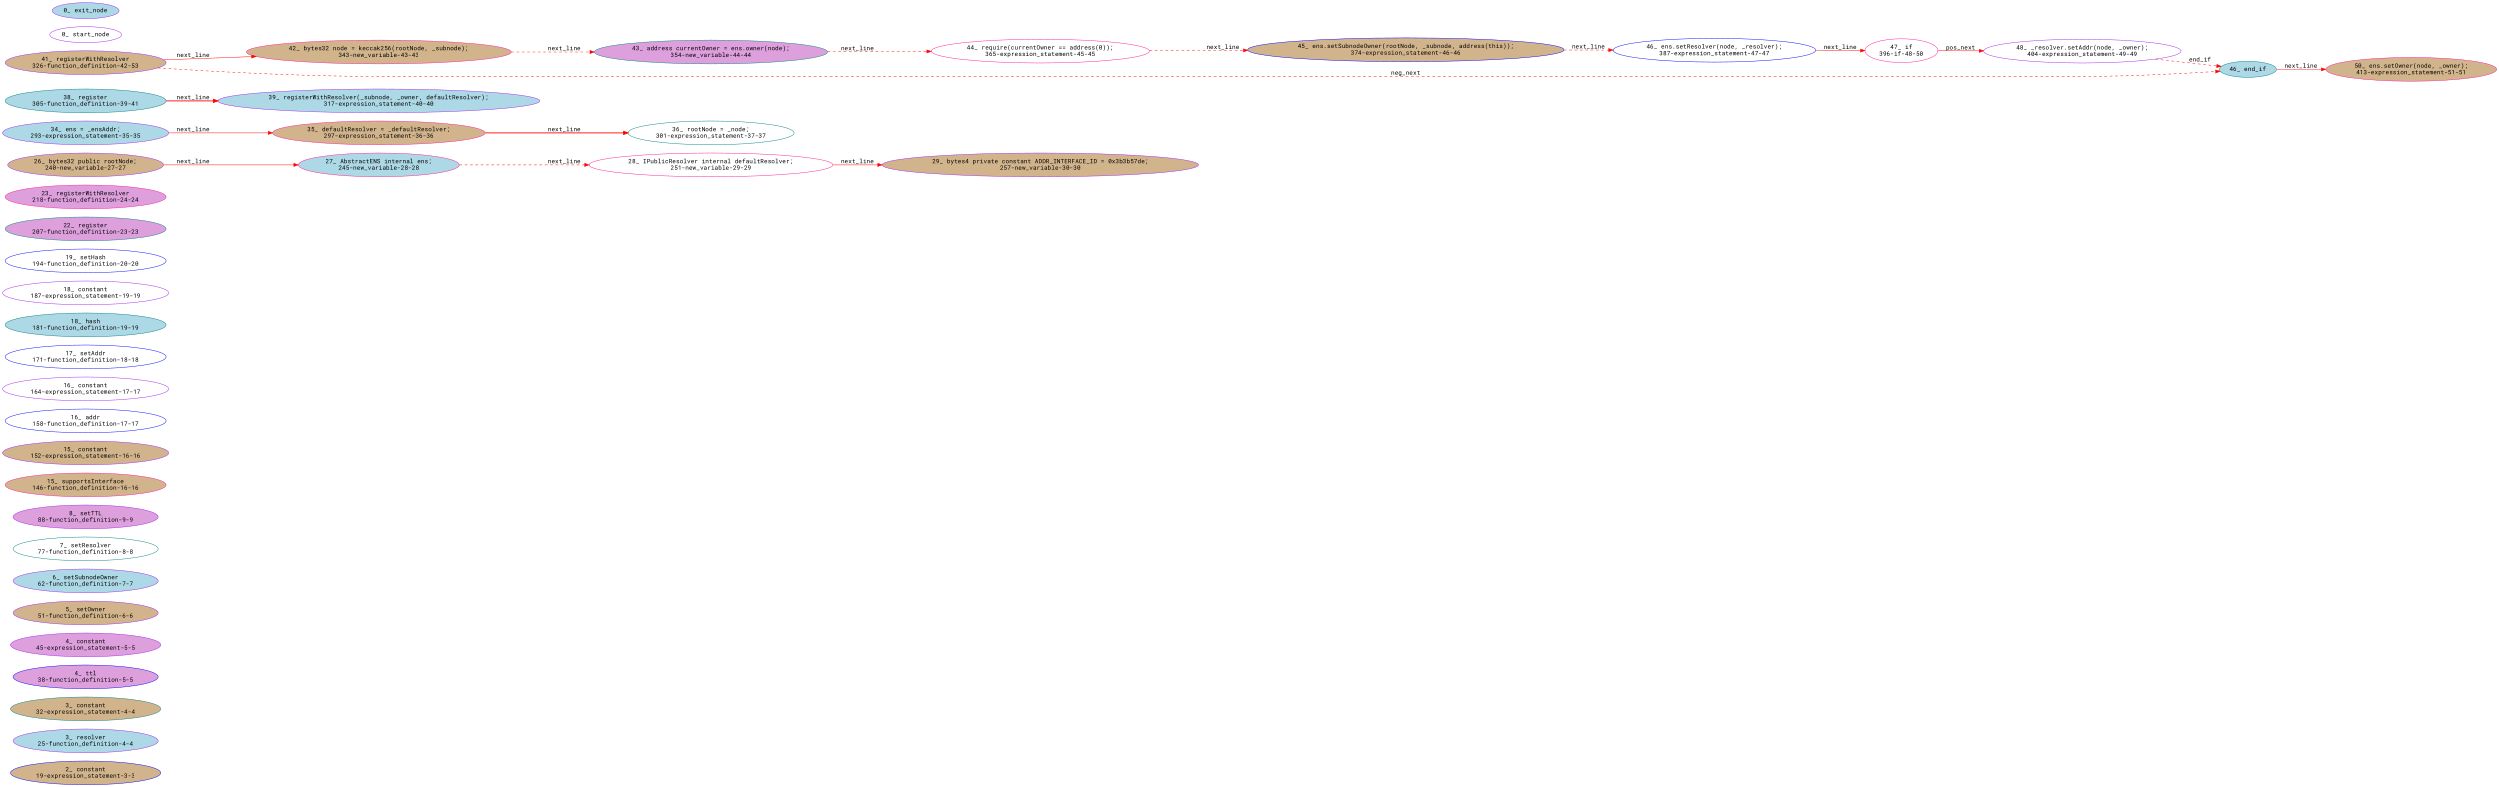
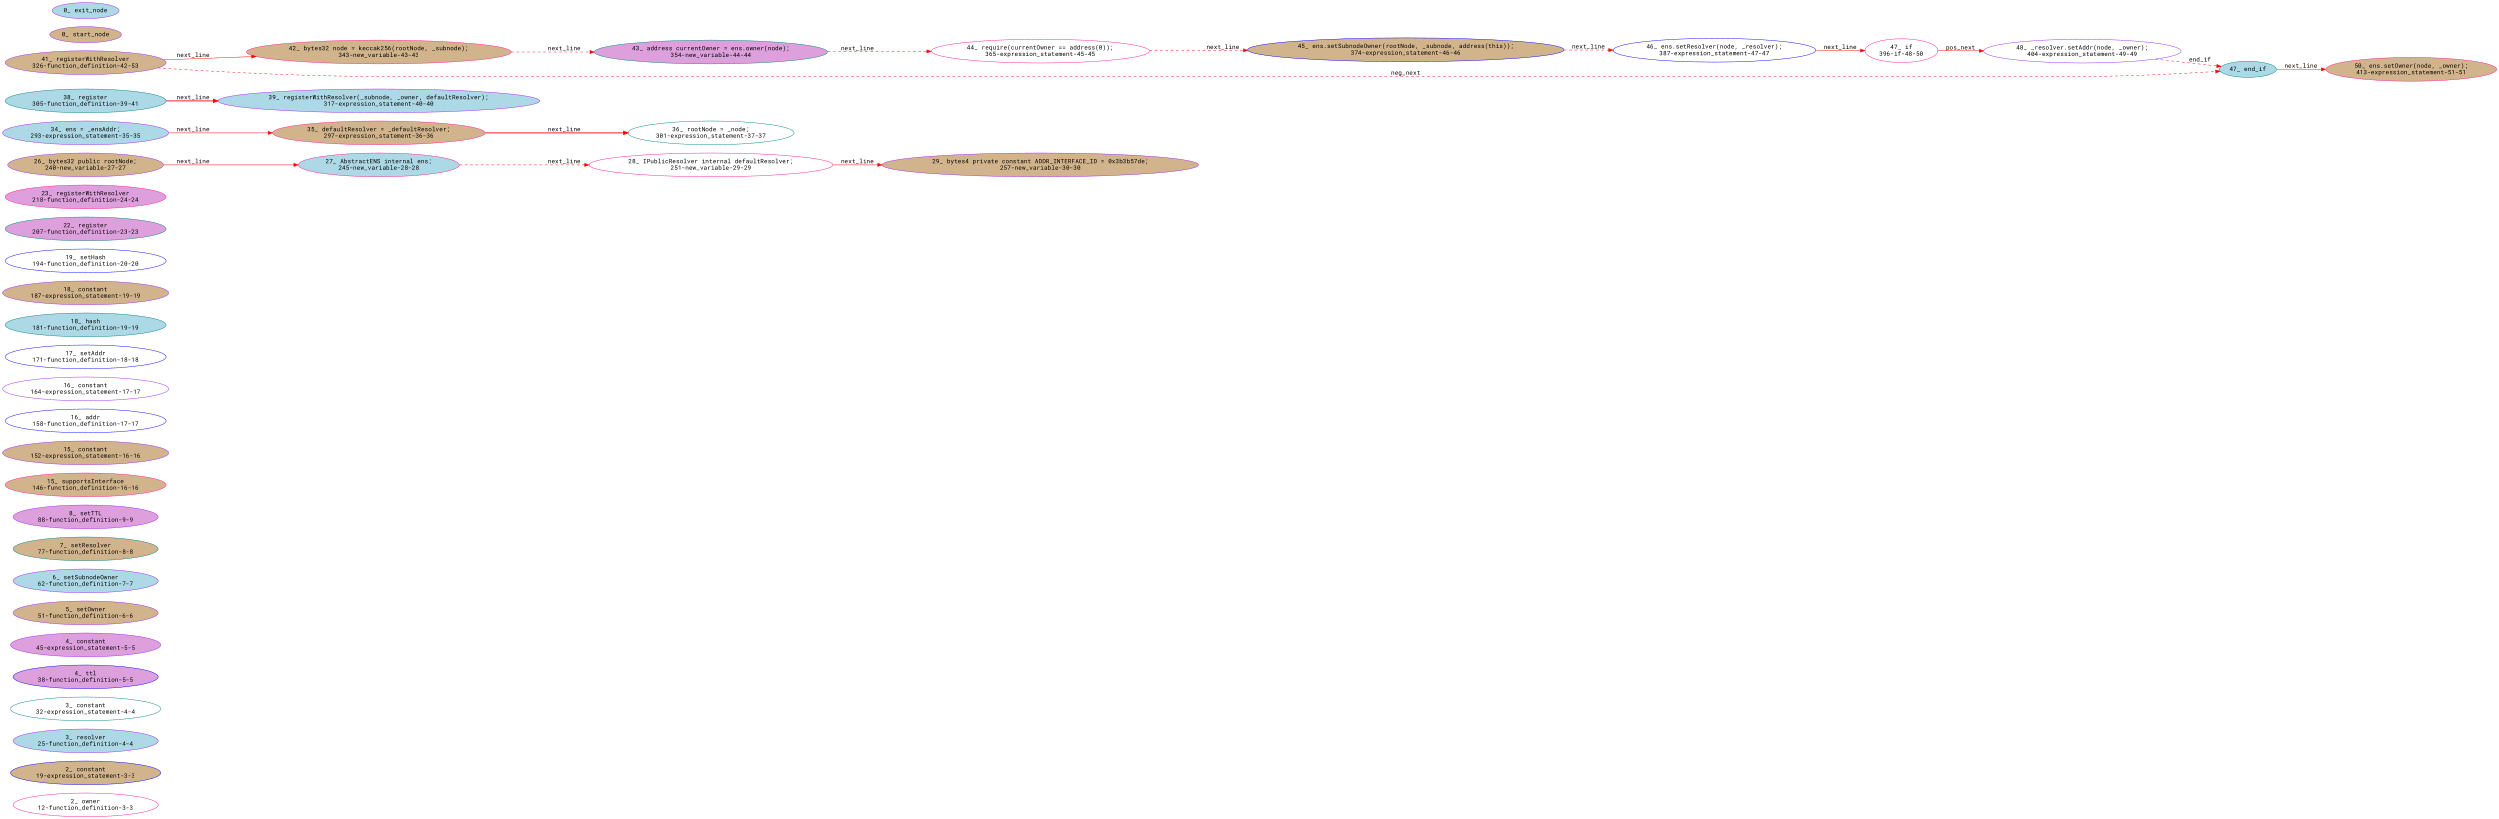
  digraph {
    fontname="Roboto Mono"
    rankdir=LR
    node [color=purple fillcolor=tan fontname="Roboto Mono" style=filled type_label=function_definition]
    edge [color=red controlflow_type=next_line edge_type=CFG_edge fontname="Roboto Mono" style=solid]
+   n1 [color=deeppink fillcolor=white label="2_ owner\n12-function_definition-3-3"]
    n2 [color=blue label="2_ constant\n19-expression_statement-3-3" type_label=expression_statement]
    n3 [fillcolor=lightblue label="3_ resolver\n25-function_definition-4-4"]
-   n4 [color=teal label="3_ constant\n32-expression_statement-4-4" type_label=expression_statement]
+   n4 [color=teal fillcolor=white label="3_ constant\n32-expression_statement-4-4" type_label=expression_statement]
    n5 [color=blue fillcolor=plum label="4_ ttl\n38-function_definition-5-5"]
    n6 [fillcolor=plum label="4_ constant\n45-expression_statement-5-5" type_label=expression_statement]
    n7 [label="5_ setOwner\n51-function_definition-6-6"]
    n8 [fillcolor=lightblue label="6_ setSubnodeOwner\n62-function_definition-7-7"]
-   n9 [color=teal fillcolor=white label="7_ setResolver\n77-function_definition-8-8"]
+   n9 [color=teal label="7_ setResolver\n77-function_definition-8-8"]
    n10 [fillcolor=plum label="8_ setTTL\n88-function_definition-9-9"]
    n11 [color=deeppink label="15_ supportsInterface\n146-function_definition-16-16"]
    n12 [label="15_ constant\n152-expression_statement-16-16" type_label=expression_statement]
    n13 [color=blue fillcolor=white label="16_ addr\n158-function_definition-17-17"]
    n14 [fillcolor=white label="16_ constant\n164-expression_statement-17-17" type_label=expression_statement]
    n15 [color=blue fillcolor=white label="17_ setAddr\n171-function_definition-18-18"]
    n16 [color=teal fillcolor=lightblue label="18_ hash\n181-function_definition-19-19"]
-   n17 [fillcolor=white label="18_ constant\n187-expression_statement-19-19" type_label=expression_statement]
+   n17 [label="18_ constant\n187-expression_statement-19-19" type_label=expression_statement]
    n18 [color=blue fillcolor=white label="19_ setHash\n194-function_definition-20-20"]
    n19 [color=teal fillcolor=plum label="22_ register\n207-function_definition-23-23"]
    n20 [color=deeppink fillcolor=plum label="23_ registerWithResolver\n218-function_definition-24-24"]
    n21 [label="26_ bytes32 public rootNode;\n240-new_variable-27-27" type_label=new_variable]
    n22 [color=deeppink fillcolor=lightblue label="27_ AbstractENS internal ens;\n245-new_variable-28-28" type_label=new_variable]
    n23 [color=deeppink fillcolor=white label="28_ IPublicResolver internal defaultResolver;\n251-new_variable-29-29" type_label=new_variable]
    n24 [label="29_ bytes4 private constant ADDR_INTERFACE_ID = 0x3b3b57de;\n257-new_variable-30-30" type_label=new_variable]
    n25 [fillcolor=lightblue label="34_ ens = _ensAddr;\n293-expression_statement-35-35" type_label=expression_statement]
    n26 [color=deeppink label="35_ defaultResolver = _defaultResolver;\n297-expression_statement-36-36" type_label=expression_statement]
    n27 [color=teal fillcolor=white label="36_ rootNode = _node;\n301-expression_statement-37-37" type_label=expression_statement]
    n28 [color=teal fillcolor=lightblue label="38_ register\n305-function_definition-39-41"]
    n29 [fillcolor=lightblue label="39_ registerWithResolver(_subnode, _owner, defaultResolver);\n317-expression_statement-40-40" type_label=expression_statement]
    n30 [label="41_ registerWithResolver\n326-function_definition-42-53"]
    n31 [color=deeppink label="42_ bytes32 node = keccak256(rootNode, _subnode);\n343-new_variable-43-43" type_label=new_variable]
-   n32 [color=teal fillcolor=lightblue label="46_ end_if" type_label=end_if]
+   n32 [color=teal fillcolor=lightblue label="47_ end_if" type_label=end_if]
    n33 [color=teal fillcolor=plum label="43_ address currentOwner = ens.owner(node);\n354-new_variable-44-44" type_label=new_variable]
    n34 [color=deeppink fillcolor=white label="44_ require(currentOwner == address(0));\n365-expression_statement-45-45" type_label=expression_statement]
    n35 [color=blue label="45_ ens.setSubnodeOwner(rootNode, _subnode, address(this));\n374-expression_statement-46-46" type_label=expression_statement]
    n36 [color=blue fillcolor=white label="46_ ens.setResolver(node, _resolver);\n387-expression_statement-47-47" type_label=expression_statement]
    n37 [color=deeppink fillcolor=white label="47_ if\n396-if-48-50" type_label=if]
    n38 [fillcolor=white label="48_ _resolver.setAddr(node, _owner);\n404-expression_statement-49-49" type_label=expression_statement]
    n39 [color=deeppink label="50_ ens.setOwner(node, _owner);\n413-expression_statement-51-51" type_label=expression_statement]
-   n40 [fillcolor=white label="0_ start_node" type_label=start]
+   n40 [label="0_ start_node" type_label=start]
    n41 [fillcolor=lightblue label="0_ exit_node" type_label=exit]
    n21 -> n22 [label=next_line]
    n22 -> n23 [label=next_line style=dashed]
    n23 -> n24 [label=next_line]
    n25 -> n26 [label=next_line]
    n26 -> n27 [label=next_line style=bold]
    n28 -> n29 [label=next_line style=bold]
    n30 -> n31 [label=next_line]
    n30 -> n32 [controlflow_type=neg_next label=neg_next style=dashed]
    n31 -> n33 [label=next_line style=dashed]
    n32 -> n39 [label=next_line]
    n33 -> n34 [label=next_line style=dashed]
    n34 -> n35 [label=next_line style=dashed]
    n35 -> n36 [label=next_line style=dashed]
    n36 -> n37 [label=next_line]
    n37 -> n38 [controlflow_type=pos_next label=pos_next]
    n38 -> n32 [controlflow_type=end_if label=end_if style=dashed]
  }
